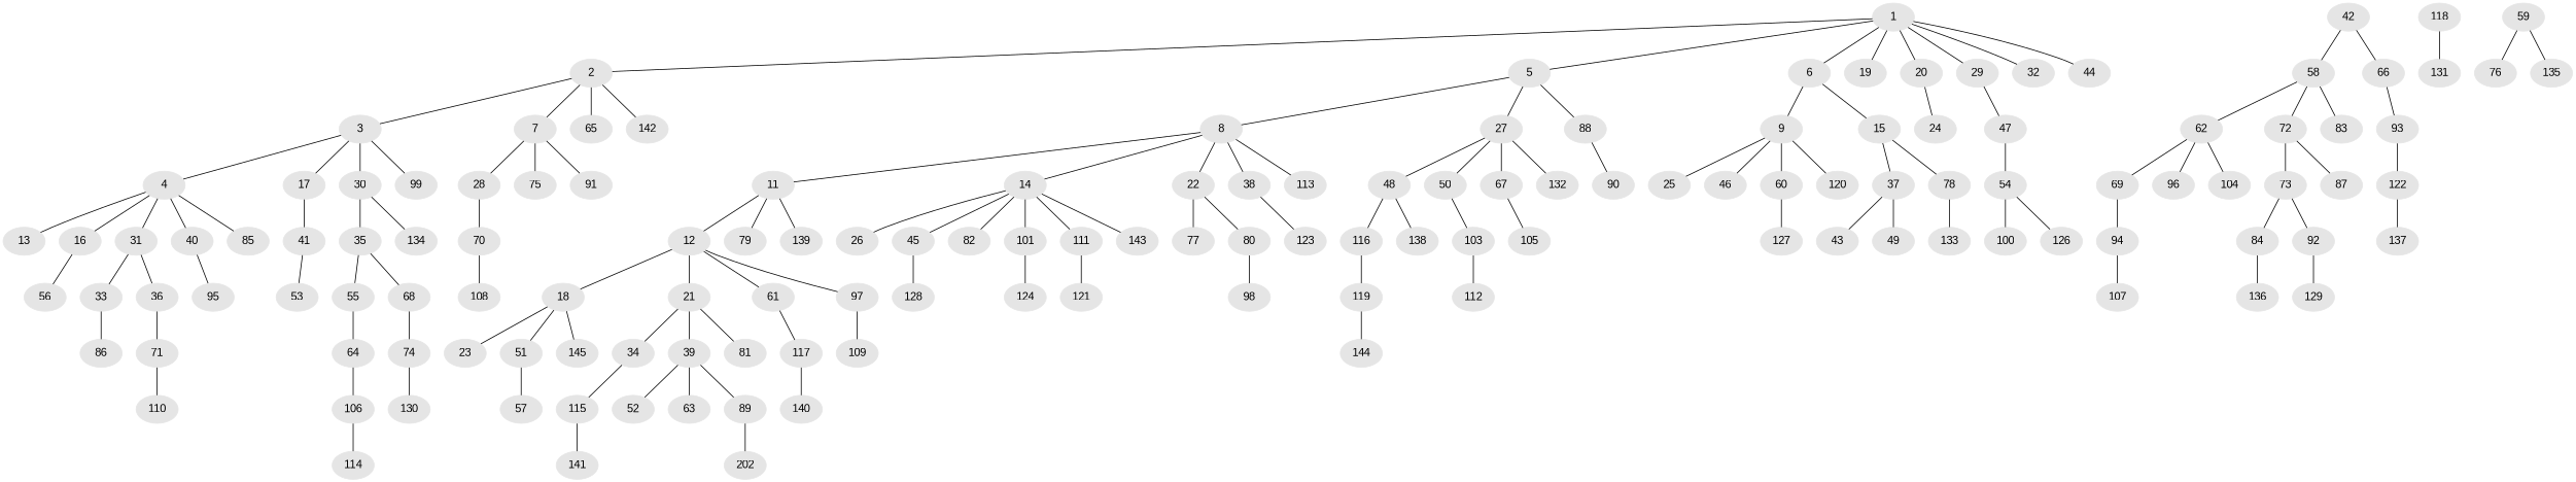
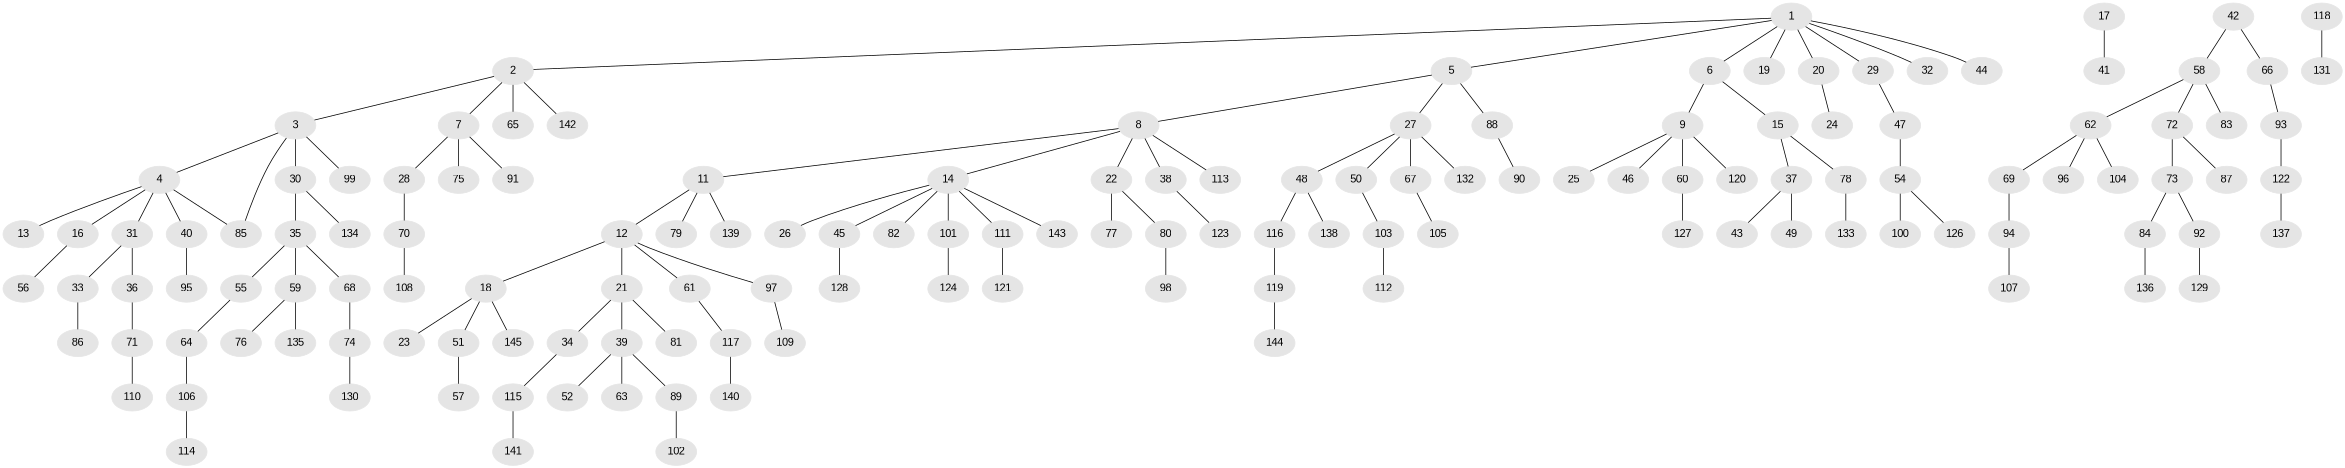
  graph {
    fontname="Liberation Sans"
    node [color=gray90 fontname="Liberation Sans" style=filled]
    edge [fontname="Liberation Sans"]
    1
    2
    5
    6
    19
    20
    29
    32
    44
    3
    7
    65
    142
    8
    27
    88
    9
    15
    24
    47
    4
    17
    30
    99
    28
    75
    91
    13
    16
    31
    40
    85
    41
    35
    134
    56
    33
    36
    95
    11
    14
    22
    38
    113
    48
    50
    67
    132
    90
    25
    46
    60
    120
    37
    78
    70
    12
    79
    139
    26
    45
    82
    101
    111
    143
    77
    80
    123
    127
    42
    58
    66
    118
    131
    18
    21
    61
    97
    23
    51
    145
    34
    39
    81
    117
    109
    128
    124
    121
    43
    49
    133
-   53
    57
    115
    52
    63
    89
    98
    116
    138
    103
    105
    108
    54
    55
    59
    68
    86
    71
    141
    64
    76
    135
    74
    110
-   102 [label=202]
+   102
    62
    72
    83
    93
    100
    126
    119
    112
    106
    69
    96
    104
    73
    87
    140
    94
    114
    122
    130
    107
    84
    92
    136
    129
    137
    144
    1 -- 2
    1 -- 5
    1 -- 6
    1 -- 19
    1 -- 20
    1 -- 29
    1 -- 32
    1 -- 44
    2 -- 3
    2 -- 7
    2 -- 65
    2 -- 142
    5 -- 8
    5 -- 27
    5 -- 88
    6 -- 9
    6 -- 15
    20 -- 24
    29 -- 47
    3 -- 4
-   3 -- 17
+   3 -- 85
    3 -- 30
    3 -- 99
    7 -- 28
    7 -- 75
    7 -- 91
    8 -- 11
    8 -- 14
    8 -- 22
    8 -- 38
    8 -- 113
    27 -- 48
    27 -- 50
    27 -- 67
    27 -- 132
    88 -- 90
    9 -- 25
    9 -- 46
    9 -- 60
    9 -- 120
    15 -- 37
    15 -- 78
    47 -- 54
    4 -- 13
    4 -- 16
    4 -- 31
    4 -- 40
    4 -- 85
    17 -- 41
    30 -- 35
    30 -- 134
    28 -- 70
    16 -- 56
    31 -- 33
    31 -- 36
    40 -- 95
-   41 -- 53
    35 -- 55
+   35 -- 59
    35 -- 68
    33 -- 86
    36 -- 71
    11 -- 12
    11 -- 79
    11 -- 139
    14 -- 26
    14 -- 45
    14 -- 82
    14 -- 101
    14 -- 111
    14 -- 143
    22 -- 77
    22 -- 80
    38 -- 123
    48 -- 116
    48 -- 138
    50 -- 103
    67 -- 105
    60 -- 127
    37 -- 43
    37 -- 49
    78 -- 133
    70 -- 108
    12 -- 18
    12 -- 21
    12 -- 61
    12 -- 97
    45 -- 128
    101 -- 124
    111 -- 121
    80 -- 98
    42 -- 58
    42 -- 66
    58 -- 62
    58 -- 72
    58 -- 83
    66 -- 93
    118 -- 131
    18 -- 23
    18 -- 51
    18 -- 145
    21 -- 34
    21 -- 39
    21 -- 81
    61 -- 117
    97 -- 109
    51 -- 57
    34 -- 115
    39 -- 52
    39 -- 63
    39 -- 89
    117 -- 140
    115 -- 141
    89 -- 102
    116 -- 119
    103 -- 112
    54 -- 100
    54 -- 126
    55 -- 64
    59 -- 76
    59 -- 135
    68 -- 74
    71 -- 110
    64 -- 106
    74 -- 130
    62 -- 69
    62 -- 96
    62 -- 104
    72 -- 73
    72 -- 87
    93 -- 122
    119 -- 144
    106 -- 114
    69 -- 94
    73 -- 84
    73 -- 92
    94 -- 107
    122 -- 137
    84 -- 136
    92 -- 129
  }
